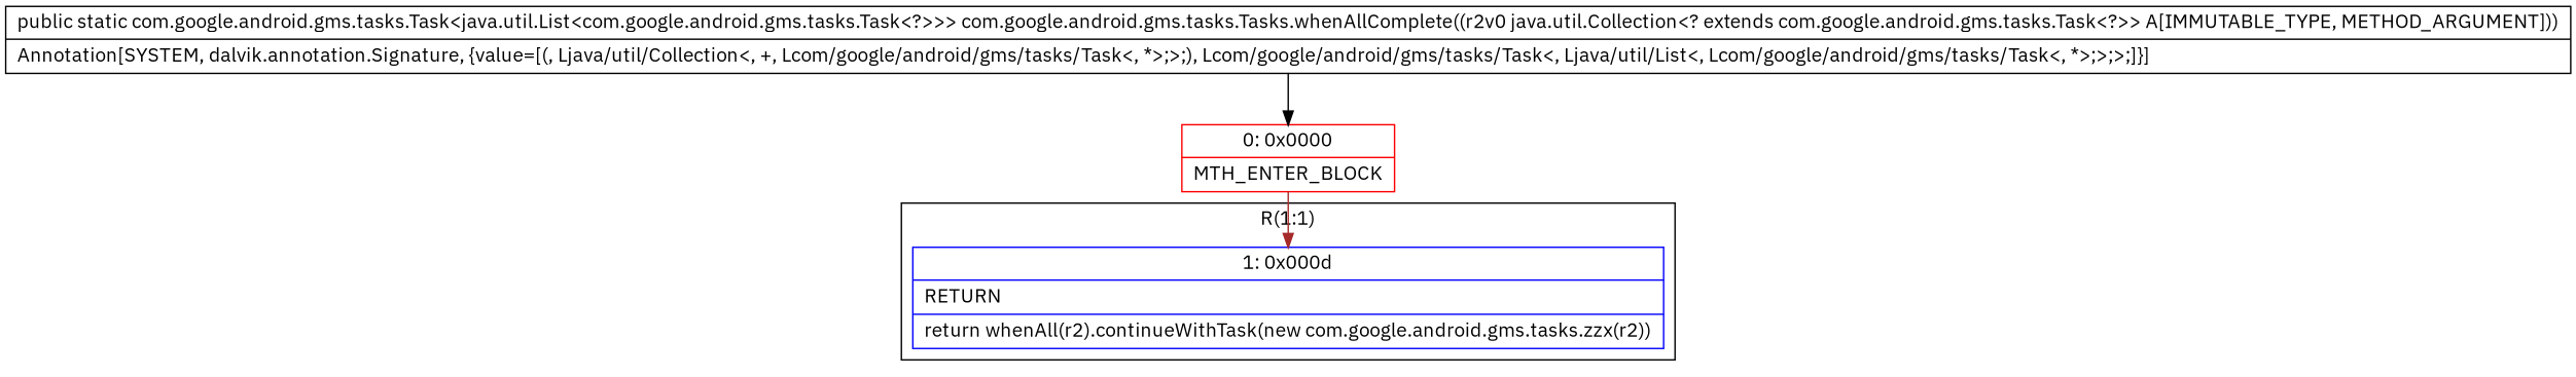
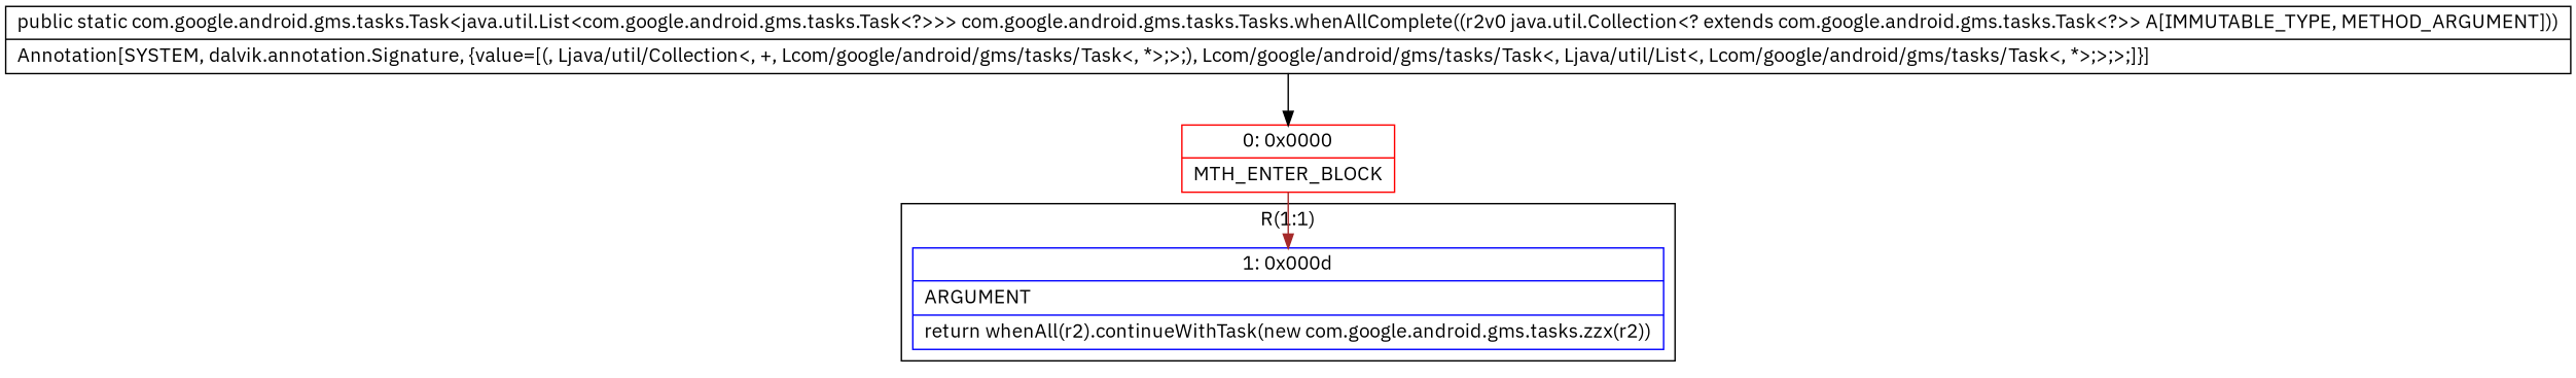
  digraph {
    fontname="IBM Plex Sans"
    node [shape=record fontname="IBM Plex Sans"]
    edge [fontname="IBM Plex Sans"]
-   n1 [color=blue label="{1\:\ 0x000d|RETURN\l|return whenAll(r2).continueWithTask(new com.google.android.gms.tasks.zzx(r2))\l}"]
+   n1 [color=blue label="{1\:\ 0x000d|ARGUMENT\l|return whenAll(r2).continueWithTask(new com.google.android.gms.tasks.zzx(r2))\l}"]
    n2 [color=red label="{0\:\ 0x0000|MTH_ENTER_BLOCK\l}"]
    n3 [label="{public static com.google.android.gms.tasks.Task\<java.util.List\<com.google.android.gms.tasks.Task\<?\>\>\> com.google.android.gms.tasks.Tasks.whenAllComplete((r2v0 java.util.Collection\<? extends com.google.android.gms.tasks.Task\<?\>\> A[IMMUTABLE_TYPE, METHOD_ARGUMENT]))  | Annotation[SYSTEM, dalvik.annotation.Signature, \{value=[(, Ljava\/util\/Collection\<, +, Lcom\/google\/android\/gms\/tasks\/Task\<, *\>;\>;), Lcom\/google\/android\/gms\/tasks\/Task\<, Ljava\/util\/List\<, Lcom\/google\/android\/gms\/tasks\/Task\<, *\>;\>;\>;]\}]\l}"]
    subgraph cluster_1 {
      label="R(1:1)"
      n1
    }
    n2 -> n1 [color=brown]
    n3 -> n2 [color=black]
  }
